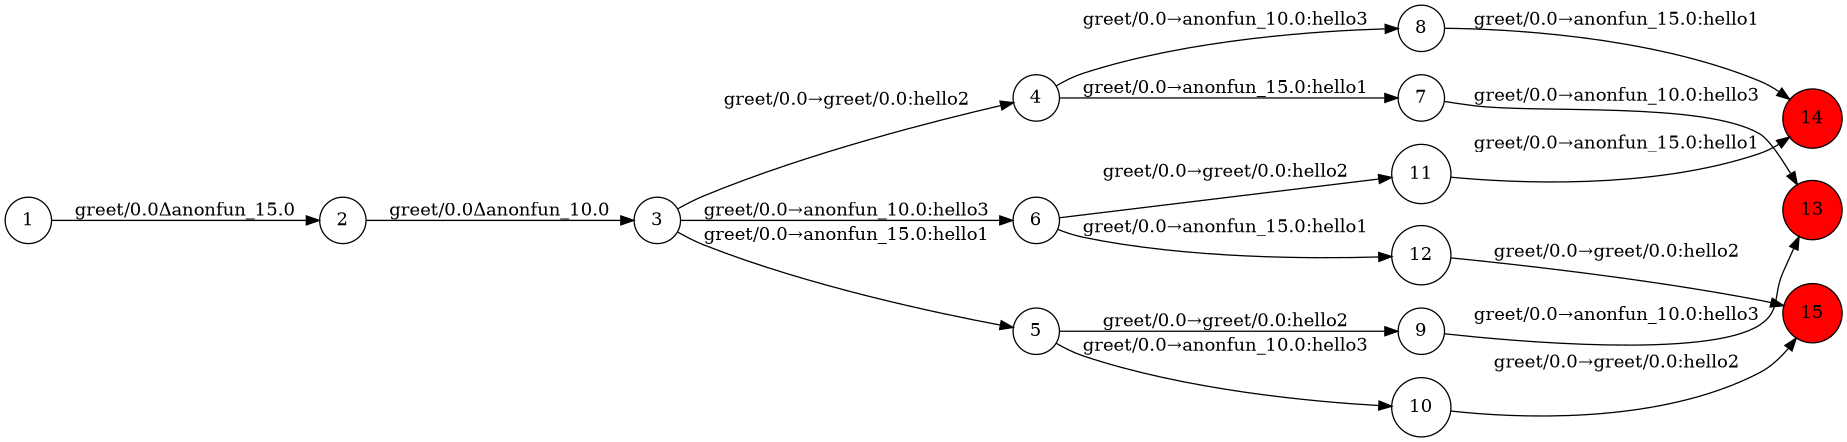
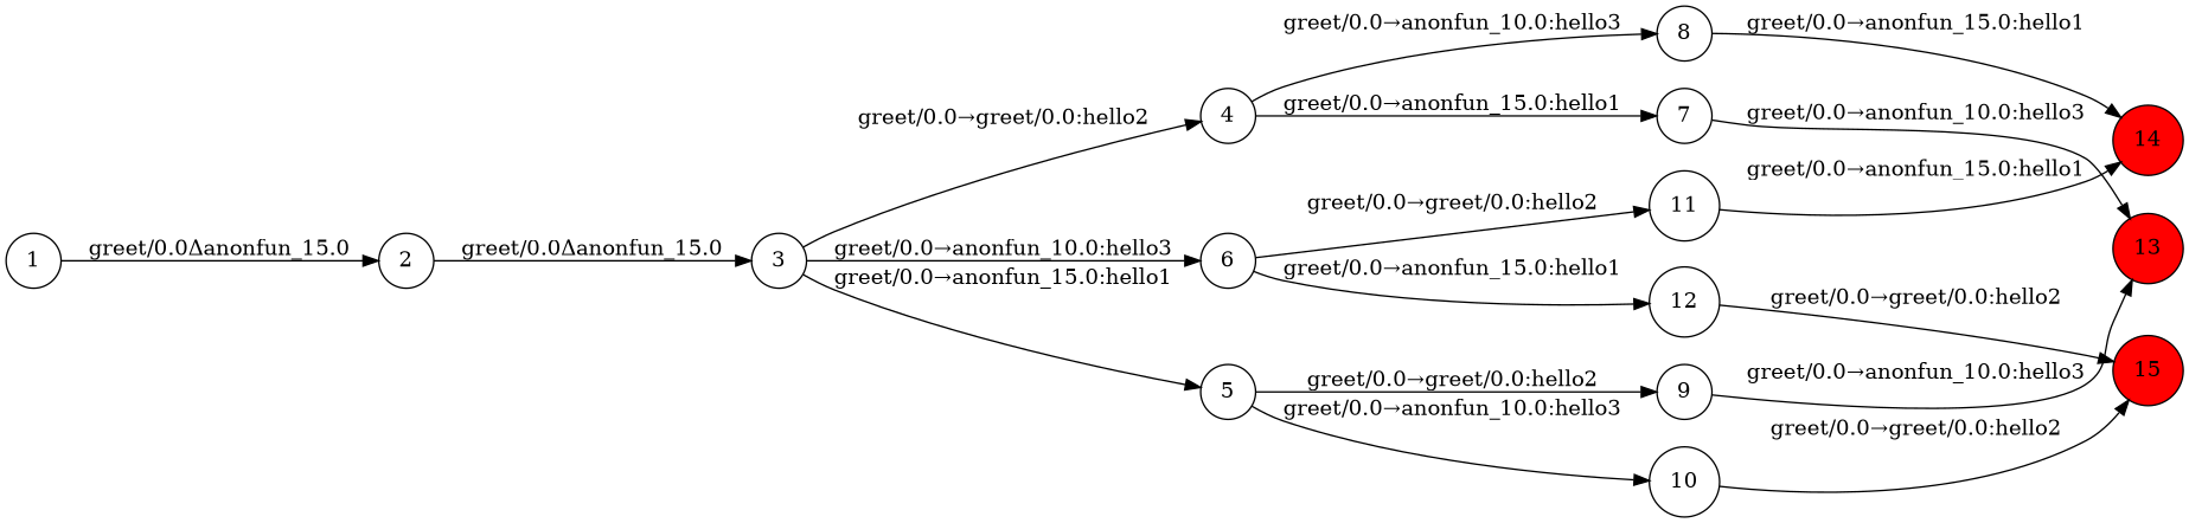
  digraph {
    rankdir=LR
    node [shape=circle]
    n1 [label=1]
    n2 [label=2]
    n3 [fillcolor="#FF0000FF" label=14 style=filled]
    n4 [label=9]
    n5 [fillcolor="#FF0000FF" label=13 style=filled]
    n6 [label=8]
    n7 [label=3]
    n8 [label=7]
    n9 [label=4]
    n10 [label=6]
    n11 [label=12]
    n12 [label=11]
    n13 [fillcolor="#FF0000FF" label=15 style=filled]
    n14 [label=5]
    n15 [label=10]
    n1 -> n2 [label="greet/0.0Δanonfun_15.0"]
-   n2 -> n7 [label="greet/0.0Δanonfun_10.0"]
+   n2 -> n7 [label="greet/0.0Δanonfun_15.0"]
    n4 -> n5 [label="greet/0.0→anonfun_10.0:hello3"]
    n6 -> n3 [label="greet/0.0→anonfun_15.0:hello1"]
    n7 -> n9 [label="greet/0.0→greet/0.0:hello2"]
    n7 -> n10 [label="greet/0.0→anonfun_10.0:hello3"]
    n7 -> n14 [label="greet/0.0→anonfun_15.0:hello1"]
    n8 -> n5 [label="greet/0.0→anonfun_10.0:hello3"]
    n9 -> n6 [label="greet/0.0→anonfun_10.0:hello3"]
    n9 -> n8 [label="greet/0.0→anonfun_15.0:hello1"]
    n10 -> n11 [label="greet/0.0→anonfun_15.0:hello1"]
    n10 -> n12 [label="greet/0.0→greet/0.0:hello2"]
    n11 -> n13 [label="greet/0.0→greet/0.0:hello2"]
    n12 -> n3 [label="greet/0.0→anonfun_15.0:hello1"]
    n14 -> n4 [label="greet/0.0→greet/0.0:hello2"]
    n14 -> n15 [label="greet/0.0→anonfun_10.0:hello3"]
    n15 -> n13 [label="greet/0.0→greet/0.0:hello2"]
  }
